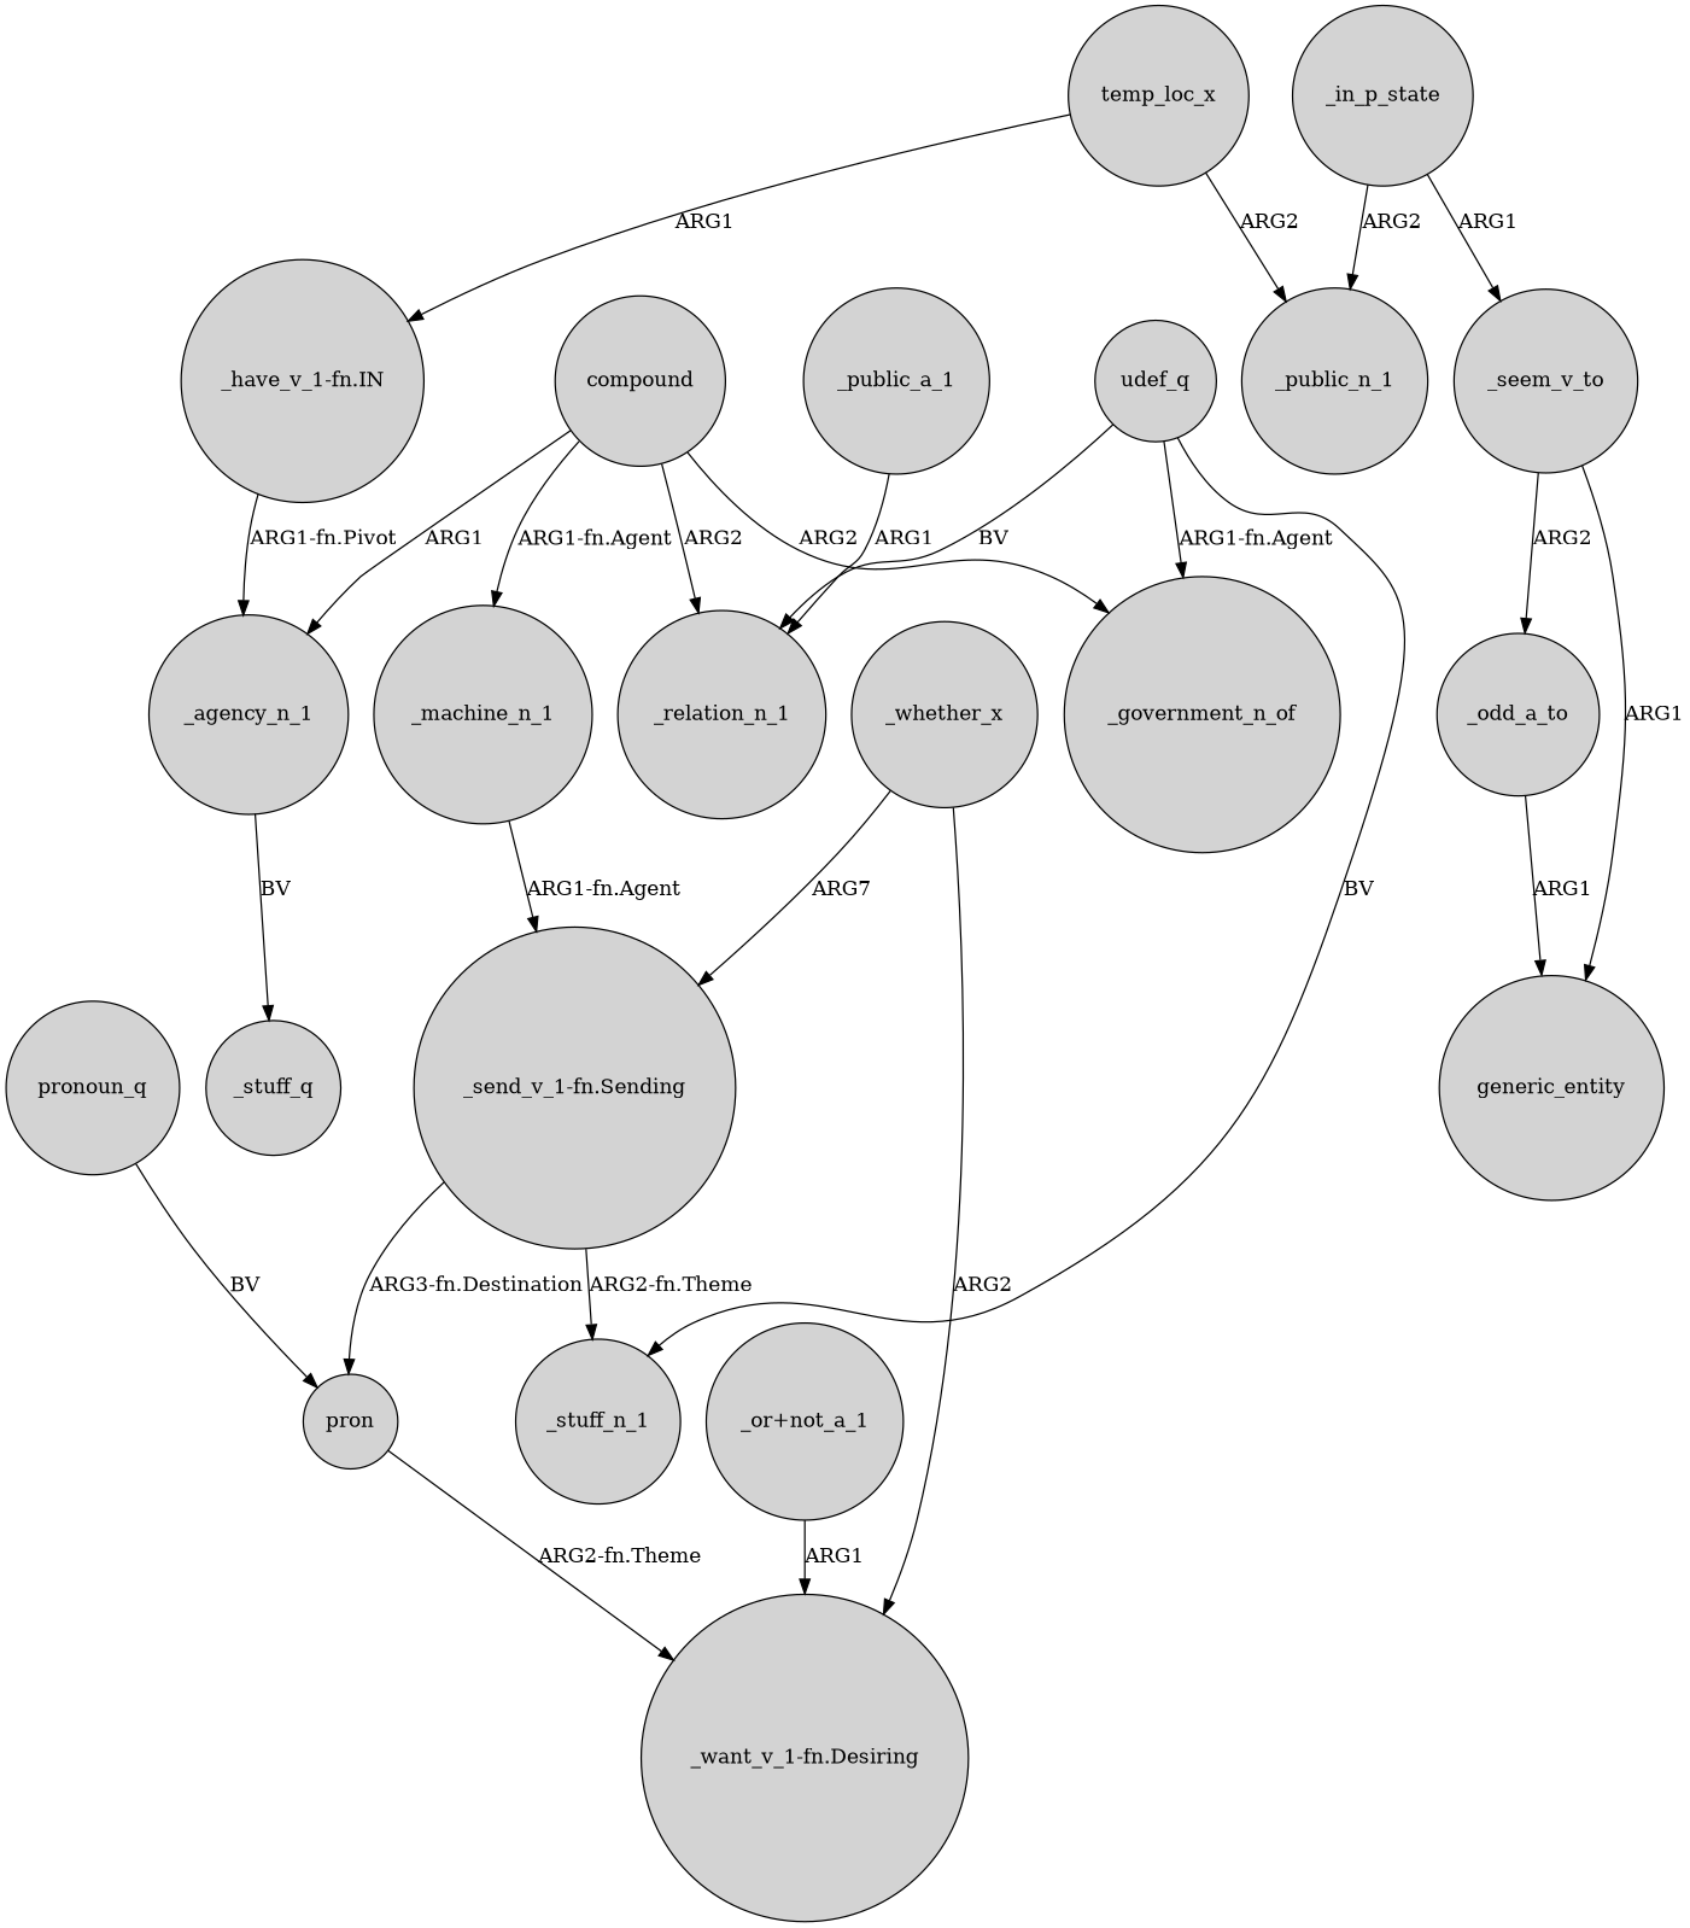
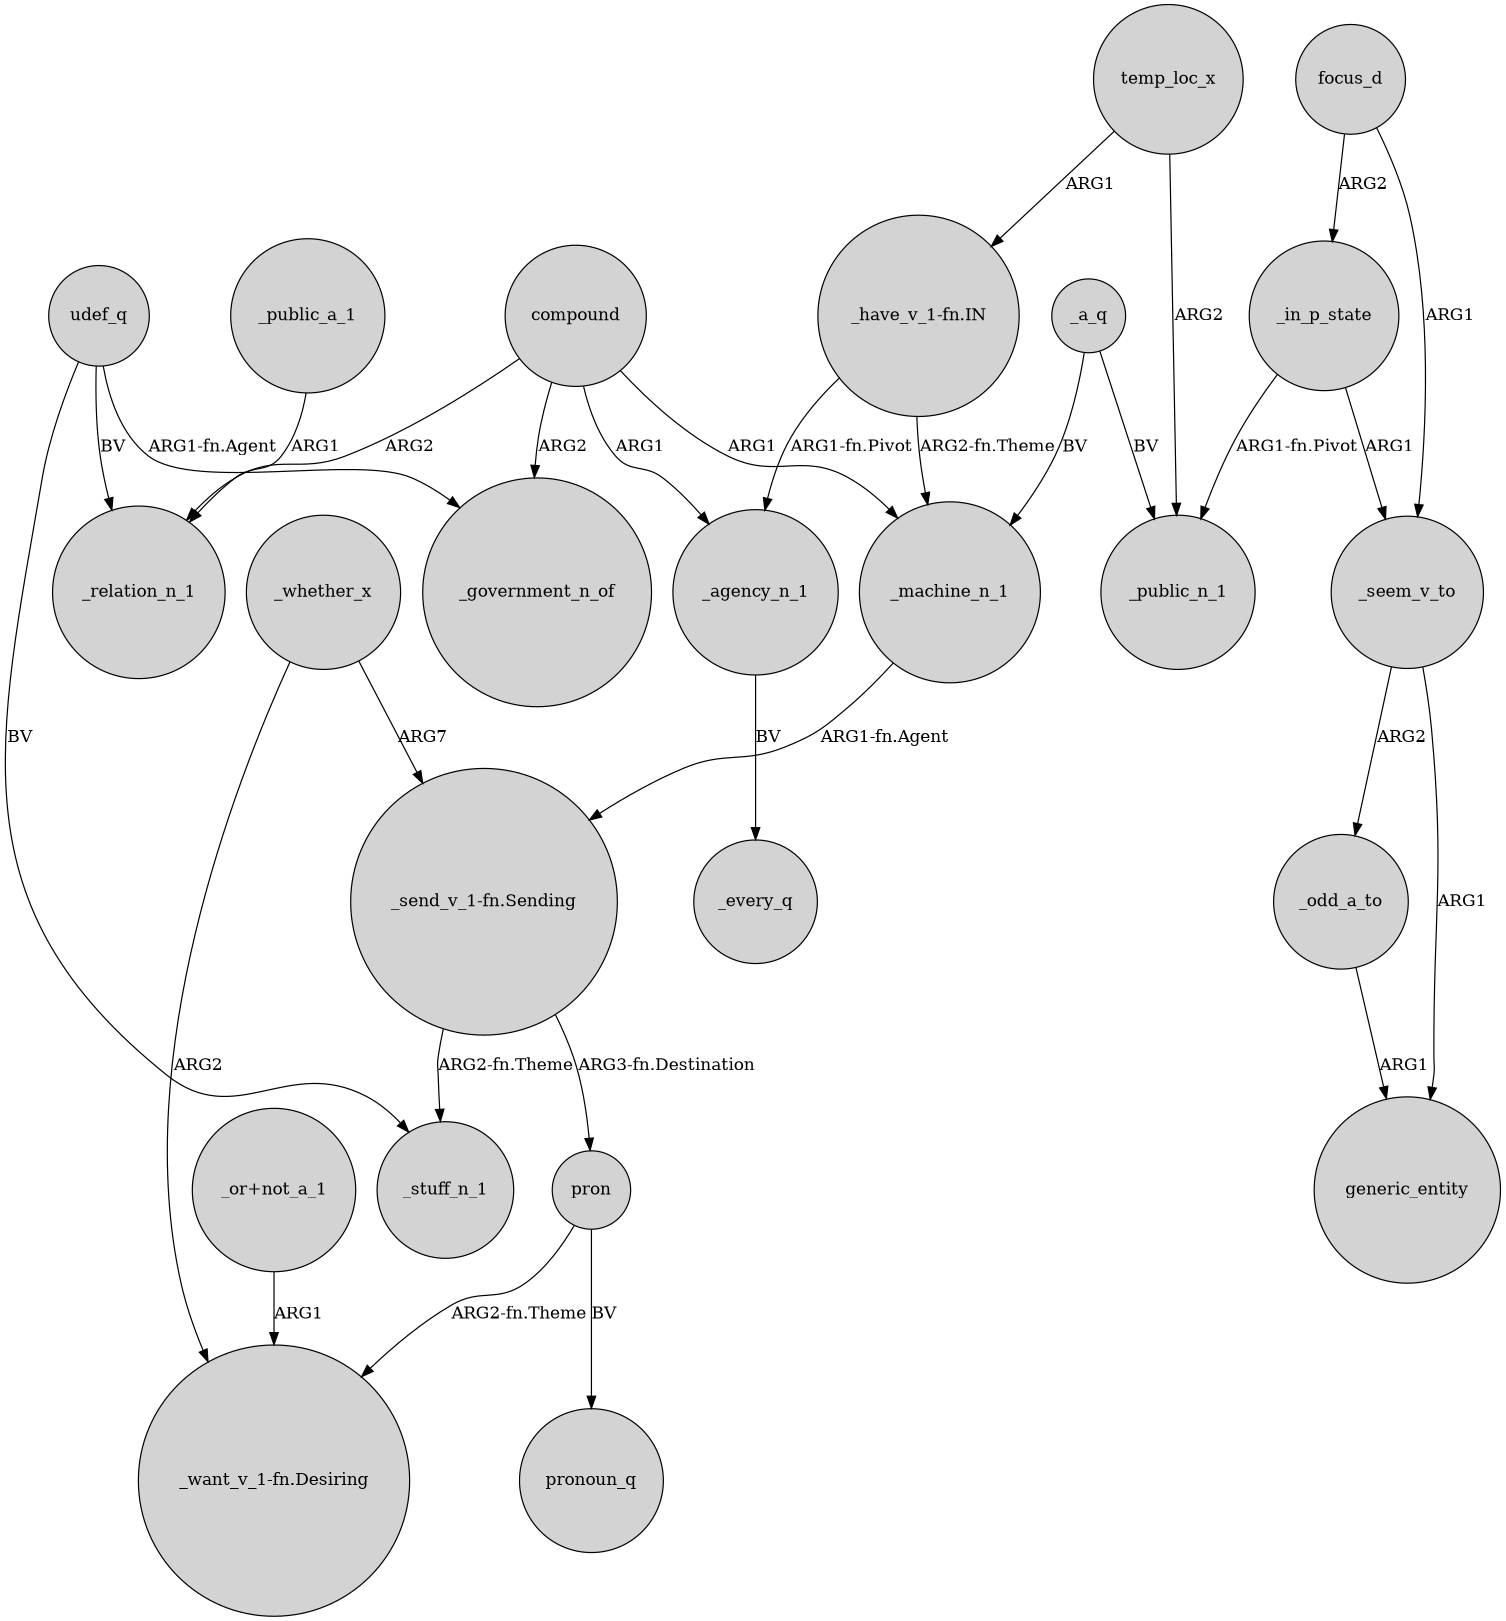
  digraph {
    node [shape=circle style=filled]
    "_send_v_1-fn.Sending"
    pron
    _stuff_n_1
    "_want_v_1-fn.Desiring"
    _machine_n_1
    compound
    _agency_n_1
    _government_n_of
    _relation_n_1
-   _every_q [label=_stuff_q]
+   _every_q
+   _a_q
    n12 [label=_public_n_1]
    "_have_v_1-fn.IN"
    temp_loc_x
    udef_q
    _public_a_1
+   focus_d
    _in_p_state
    _seem_v_to
    _odd_a_to
    generic_entity
    _whether_x
    pronoun_q
    "_or+not_a_1"
    "_send_v_1-fn.Sending" -> pron [label="ARG3-fn.Destination"]
    "_send_v_1-fn.Sending" -> _stuff_n_1 [label="ARG2-fn.Theme"]
    pron -> "_want_v_1-fn.Desiring" [label="ARG2-fn.Theme"]
    _machine_n_1 -> "_send_v_1-fn.Sending" [label="ARG1-fn.Agent"]
-   compound -> _machine_n_1 [label="ARG1-fn.Agent"]
+   compound -> _machine_n_1 [label=ARG1]
    compound -> _agency_n_1 [label=ARG1]
    compound -> _government_n_of [label=ARG2]
    compound -> _relation_n_1 [label=ARG2]
    _agency_n_1 -> _every_q [label=BV]
+   _a_q -> _machine_n_1 [label=BV]
+   _a_q -> n12 [label=BV]
+   "_have_v_1-fn.IN" -> _machine_n_1 [label="ARG2-fn.Theme"]
    "_have_v_1-fn.IN" -> _agency_n_1 [label="ARG1-fn.Pivot"]
    temp_loc_x -> n12 [label=ARG2]
    temp_loc_x -> "_have_v_1-fn.IN" [label=ARG1]
    udef_q -> _stuff_n_1 [label=BV]
    udef_q -> _government_n_of [label="ARG1-fn.Agent"]
    udef_q -> _relation_n_1 [label=BV]
    _public_a_1 -> _relation_n_1 [label=ARG1]
-   _in_p_state -> n12 [label=ARG2]
+   focus_d -> _in_p_state [label=ARG2]
+   focus_d -> _seem_v_to [label=ARG1]
+   _in_p_state -> n12 [label="ARG1-fn.Pivot"]
    _in_p_state -> _seem_v_to [label=ARG1]
    _seem_v_to -> _odd_a_to [label=ARG2]
    _seem_v_to -> generic_entity [label=ARG1]
    _odd_a_to -> generic_entity [label=ARG1]
    _whether_x -> "_send_v_1-fn.Sending" [label=ARG7]
    _whether_x -> "_want_v_1-fn.Desiring" [label=ARG2]
-   pronoun_q -> pron [label=BV]
+   pron -> pronoun_q [label=BV]
    "_or+not_a_1" -> "_want_v_1-fn.Desiring" [label=ARG1]
  }
